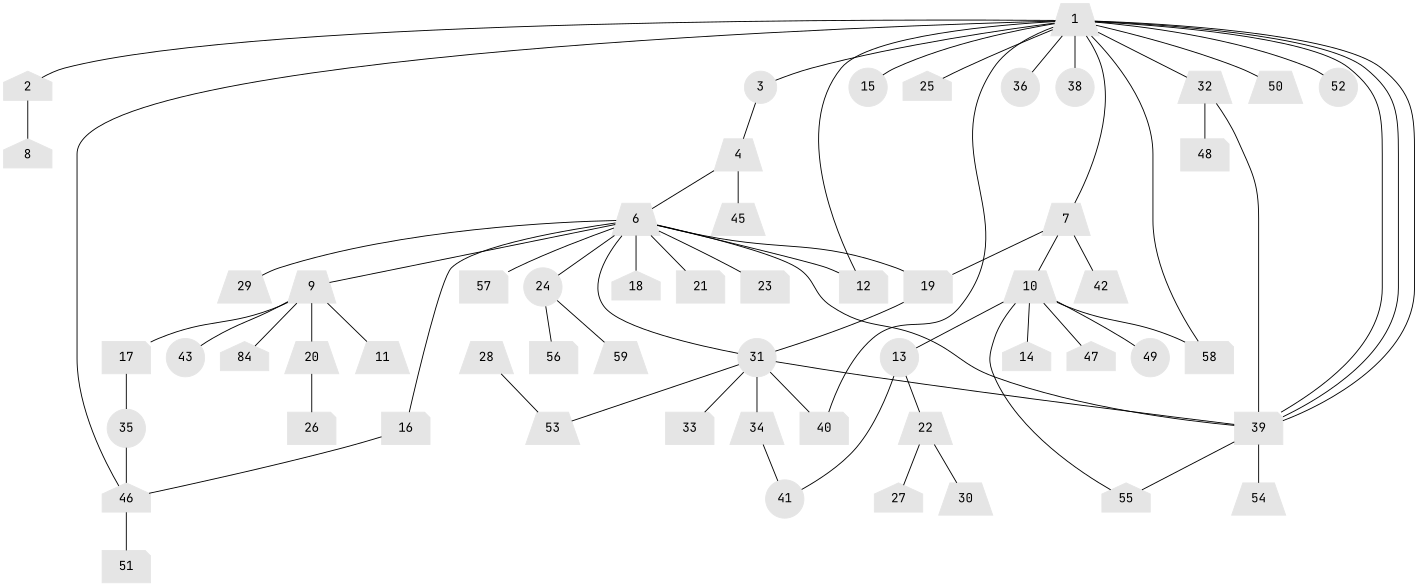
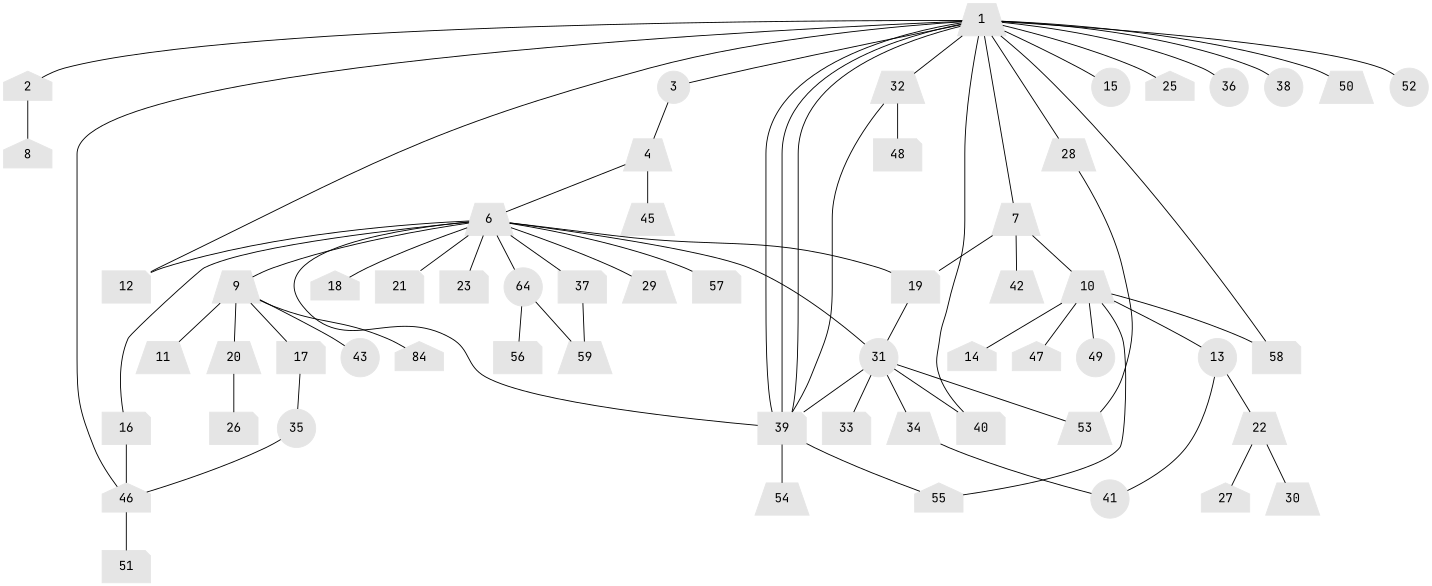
  graph {
    fontname="JetBrains Mono"
    node [color=gray90 fontname="JetBrains Mono" shape=trapezium style=filled]
    edge [fontname="JetBrains Mono"]
    2 [shape=house]
    1
    3 [shape=circle]
    7
    12 [shape=note]
    15 [shape=circle]
    25 [shape=house]
    28
    32
    36 [shape=circle]
    38 [shape=circle]
    39 [shape=note]
    40 [shape=note]
    46 [shape=house]
    50
    52 [shape=circle]
    58 [shape=note]
    8 [shape=house]
    4
    19 [shape=note]
    10
    42
    53
    48 [shape=note]
    55 [shape=house]
    54
    51 [shape=note]
    6
    45
    9
    16 [shape=note]
    18 [shape=house]
    21 [shape=note]
    23 [shape=note]
-   24 [shape=circle]
+   24 [shape=circle label=64]
    29
    31 [shape=circle]
+   37 [shape=note]
    57 [shape=note]
    11
    17 [shape=note]
    20
    43 [shape=circle]
    n44 [label=84 shape=house]
    56 [shape=note]
    59
    33 [shape=note]
    34
    13 [shape=circle]
    14 [shape=house]
    47 [shape=house]
    49 [shape=circle]
    35 [shape=circle]
    26 [shape=note]
    22
    41 [shape=circle]
    27 [shape=house]
    30
    2 -- 8
    1 -- 2
    1 -- 3
    1 -- 7
    1 -- 12
    1 -- 15
    1 -- 25
+   1 -- 28
    1 -- 32
    1 -- 36
    1 -- 38
    1 -- 39
    1 -- 39
    1 -- 39
    1 -- 40
    1 -- 46
    1 -- 50
    1 -- 52
    1 -- 58
    3 -- 4
    7 -- 19
    7 -- 10
    7 -- 42
    28 -- 53
    32 -- 39
    32 -- 48
    39 -- 55
    39 -- 54
    46 -- 51
    4 -- 6
    4 -- 45
    19 -- 31
    10 -- 58
    10 -- 55
    10 -- 13
    10 -- 14
    10 -- 47
    10 -- 49
    6 -- 12
    6 -- 39
    6 -- 19
    6 -- 9
    6 -- 16
    6 -- 18
    6 -- 21
    6 -- 23
    6 -- 24
    6 -- 29
    6 -- 31
+   6 -- 37
    6 -- 57
    9 -- 11
    9 -- 17
    9 -- 20
    9 -- 43
    9 -- n44
    16 -- 46
    24 -- 56
    24 -- 59
    31 -- 39
    31 -- 40
    31 -- 53
    31 -- 33
    31 -- 34
+   37 -- 59
    17 -- 35
    20 -- 26
    34 -- 41
    13 -- 22
    13 -- 41
    35 -- 46
    22 -- 27
    22 -- 30
  }
